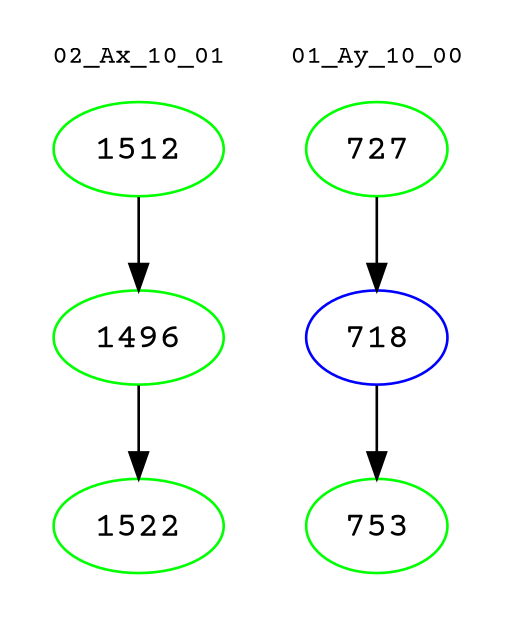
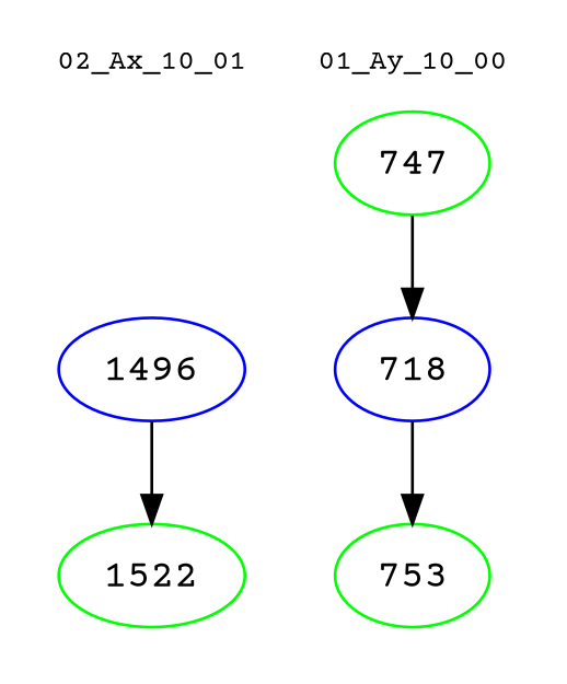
  digraph {
    fontname="Courier Prime"
    node [color=green fontname="Courier Prime"]
    edge [color=black fontname="Courier Prime"]
-   n1 [label=1512]
-   n2 [label=1496]
+   n2 [color=blue label=1496]
    n3 [label=1522]
-   n4 [label=727]
+   n4 [label=747]
    n5 [color=blue label=718]
    n6 [label=753]
    subgraph cluster_1 {
      color=white
      fontsize=10
      label="02_Ax_10_01"
-     n1
      n2
      n3
    }
    subgraph cluster_2 {
      color=white
      fontsize=10
      label="01_Ay_10_00"
      n4
      n5
      n6
    }
-   n1 -> n2
    n2 -> n3
    n4 -> n5
    n5 -> n6
  }
